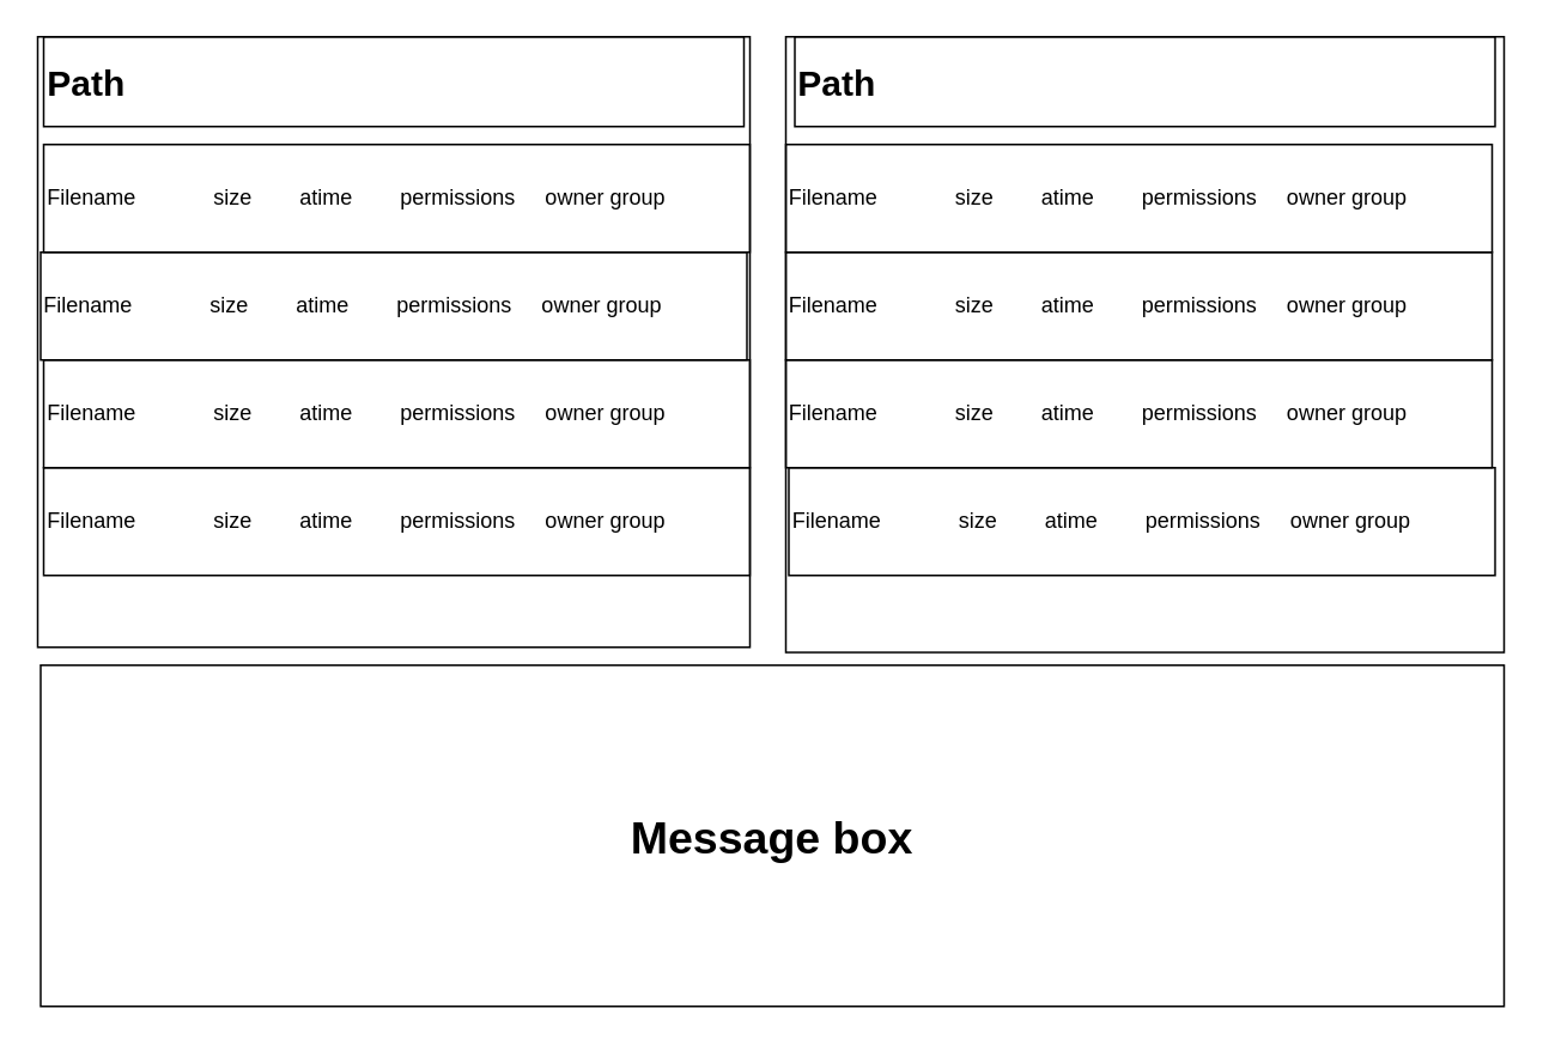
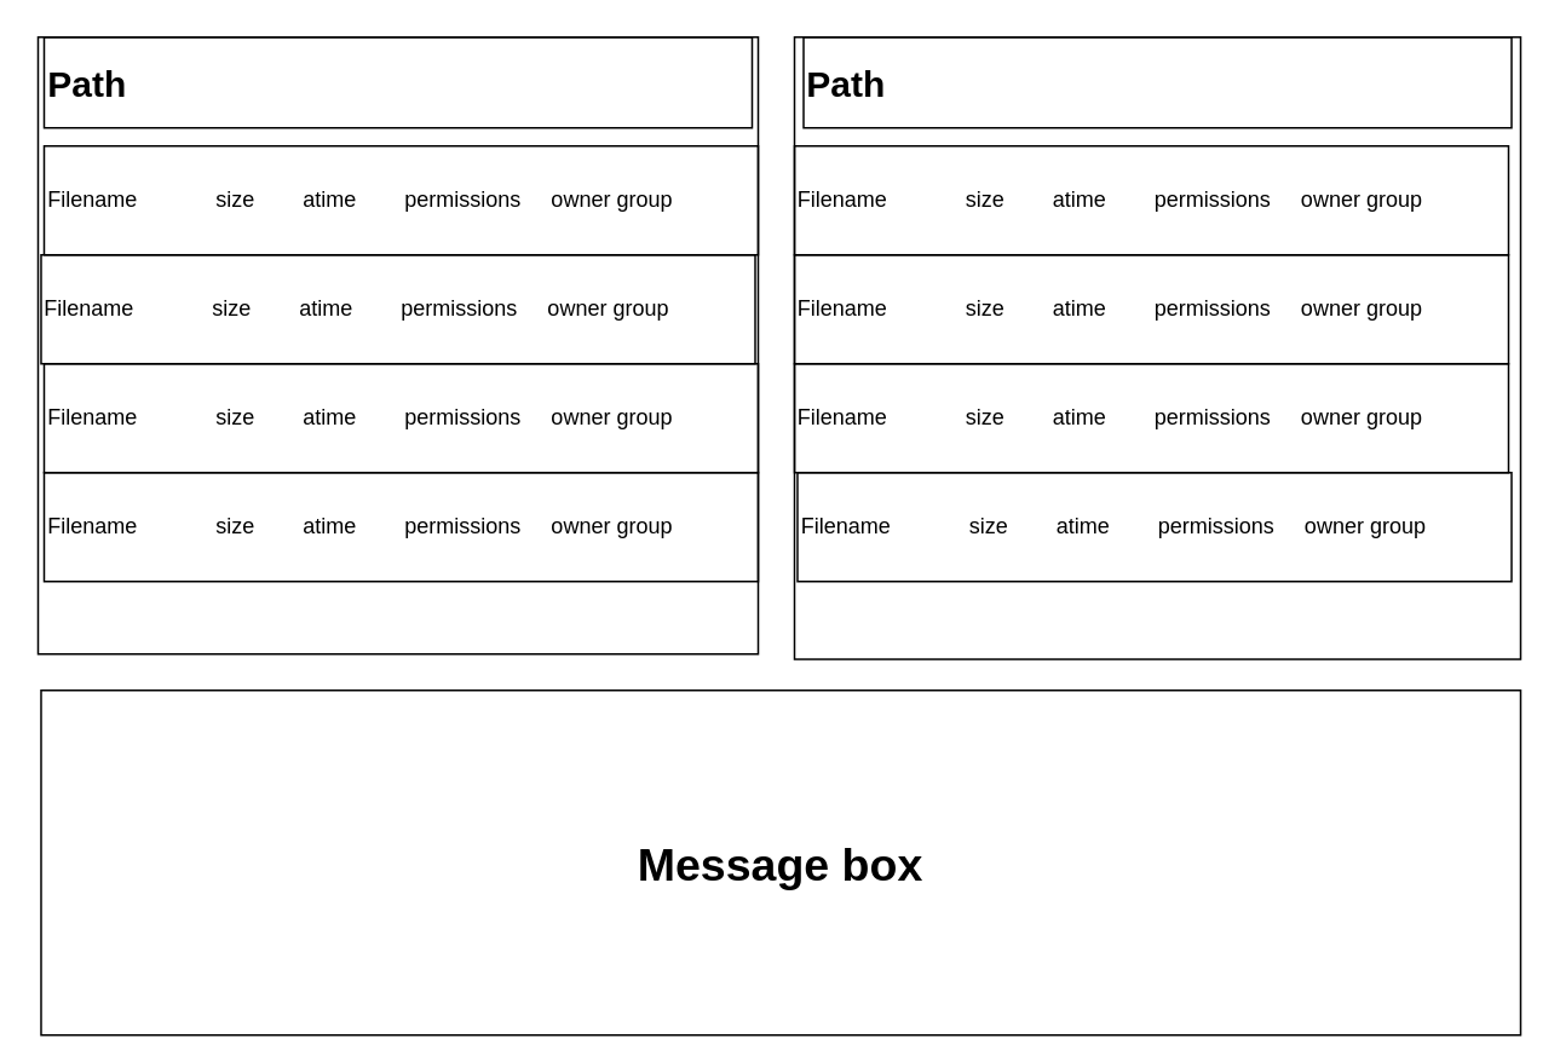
  <mxCell id="0" />
  <mxCell id="1" parent="0" />
  <mxCell id="2" value="" style="rounded=0;whiteSpace=wrap;html=1;fillColor=none;" vertex="1" parent="1"><mxGeometry x="20.33" y="20" width="396.67" height="340" as="geometry" /></mxCell>
  <mxCell id="3" value="" style="rounded=0;whiteSpace=wrap;html=1;fillColor=none;" vertex="1" parent="1"><mxGeometry x="437" y="20" width="400" height="342.86" as="geometry" /></mxCell>
  <mxCell id="4" value="&lt;b&gt;&lt;font style=&quot;font-size: 20px&quot;&gt;Path&lt;/font&gt;&lt;/b&gt;" style="rounded=0;whiteSpace=wrap;html=1;fillColor=none;align=left;" vertex="1" parent="1"><mxGeometry x="23.66" y="20" width="390" height="50" as="geometry" /></mxCell>
  <mxCell id="5" value="&lt;b&gt;&lt;font style=&quot;font-size: 20px&quot;&gt;Path&lt;/font&gt;&lt;/b&gt;" style="rounded=0;whiteSpace=wrap;html=1;fillColor=none;align=left;" vertex="1" parent="1"><mxGeometry x="442" y="20" width="390" height="50" as="geometry" /></mxCell>
  <mxCell id="6" value="Filename&amp;nbsp; &amp;nbsp; &amp;nbsp; &amp;nbsp; &amp;nbsp; &amp;nbsp; &amp;nbsp;size&amp;nbsp; &amp;nbsp; &amp;nbsp; &amp;nbsp; atime&amp;nbsp; &amp;nbsp; &amp;nbsp; &amp;nbsp; permissions&amp;nbsp; &amp;nbsp; &amp;nbsp;owner group" style="rounded=0;whiteSpace=wrap;html=1;fillColor=none;align=left;" vertex="1" parent="1"><mxGeometry x="23.66" y="80" width="393.34" height="60" as="geometry" /></mxCell>
  <mxCell id="7" value="Filename&amp;nbsp; &amp;nbsp; &amp;nbsp; &amp;nbsp; &amp;nbsp; &amp;nbsp; &amp;nbsp;size&amp;nbsp; &amp;nbsp; &amp;nbsp; &amp;nbsp; atime&amp;nbsp; &amp;nbsp; &amp;nbsp; &amp;nbsp; permissions&amp;nbsp; &amp;nbsp; &amp;nbsp;owner group" style="rounded=0;whiteSpace=wrap;html=1;fillColor=none;align=left;" vertex="1" parent="1"><mxGeometry x="437" y="80" width="393.34" height="60" as="geometry" /></mxCell>
  <mxCell id="8" value="Filename&amp;nbsp; &amp;nbsp; &amp;nbsp; &amp;nbsp; &amp;nbsp; &amp;nbsp; &amp;nbsp;size&amp;nbsp; &amp;nbsp; &amp;nbsp; &amp;nbsp; atime&amp;nbsp; &amp;nbsp; &amp;nbsp; &amp;nbsp; permissions&amp;nbsp; &amp;nbsp; &amp;nbsp;owner group" style="rounded=0;whiteSpace=wrap;html=1;fillColor=none;align=left;" vertex="1" parent="1"><mxGeometry x="21.99" y="140" width="393.34" height="60" as="geometry" /></mxCell>
  <mxCell id="9" value="Filename&amp;nbsp; &amp;nbsp; &amp;nbsp; &amp;nbsp; &amp;nbsp; &amp;nbsp; &amp;nbsp;size&amp;nbsp; &amp;nbsp; &amp;nbsp; &amp;nbsp; atime&amp;nbsp; &amp;nbsp; &amp;nbsp; &amp;nbsp; permissions&amp;nbsp; &amp;nbsp; &amp;nbsp;owner group" style="rounded=0;whiteSpace=wrap;html=1;fillColor=none;align=left;" vertex="1" parent="1"><mxGeometry x="23.66" y="200" width="393.34" height="60" as="geometry" /></mxCell>
  <mxCell id="10" value="Filename&amp;nbsp; &amp;nbsp; &amp;nbsp; &amp;nbsp; &amp;nbsp; &amp;nbsp; &amp;nbsp;size&amp;nbsp; &amp;nbsp; &amp;nbsp; &amp;nbsp; atime&amp;nbsp; &amp;nbsp; &amp;nbsp; &amp;nbsp; permissions&amp;nbsp; &amp;nbsp; &amp;nbsp;owner group" style="rounded=0;whiteSpace=wrap;html=1;fillColor=none;align=left;" vertex="1" parent="1"><mxGeometry x="23.66" y="260" width="393.34" height="60" as="geometry" /></mxCell>
  <mxCell id="11" value="Filename&amp;nbsp; &amp;nbsp; &amp;nbsp; &amp;nbsp; &amp;nbsp; &amp;nbsp; &amp;nbsp;size&amp;nbsp; &amp;nbsp; &amp;nbsp; &amp;nbsp; atime&amp;nbsp; &amp;nbsp; &amp;nbsp; &amp;nbsp; permissions&amp;nbsp; &amp;nbsp; &amp;nbsp;owner group" style="rounded=0;whiteSpace=wrap;html=1;fillColor=none;align=left;" vertex="1" parent="1"><mxGeometry x="437" y="140" width="393.34" height="60" as="geometry" /></mxCell>
  <mxCell id="12" value="Filename&amp;nbsp; &amp;nbsp; &amp;nbsp; &amp;nbsp; &amp;nbsp; &amp;nbsp; &amp;nbsp;size&amp;nbsp; &amp;nbsp; &amp;nbsp; &amp;nbsp; atime&amp;nbsp; &amp;nbsp; &amp;nbsp; &amp;nbsp; permissions&amp;nbsp; &amp;nbsp; &amp;nbsp;owner group" style="rounded=0;whiteSpace=wrap;html=1;fillColor=none;align=left;" vertex="1" parent="1"><mxGeometry x="437" y="200" width="393.34" height="60" as="geometry" /></mxCell>
  <mxCell id="13" value="Filename&amp;nbsp; &amp;nbsp; &amp;nbsp; &amp;nbsp; &amp;nbsp; &amp;nbsp; &amp;nbsp;size&amp;nbsp; &amp;nbsp; &amp;nbsp; &amp;nbsp; atime&amp;nbsp; &amp;nbsp; &amp;nbsp; &amp;nbsp; permissions&amp;nbsp; &amp;nbsp; &amp;nbsp;owner group" style="rounded=0;whiteSpace=wrap;html=1;fillColor=none;align=left;" vertex="1" parent="1"><mxGeometry x="438.66" y="260" width="393.34" height="60" as="geometry" /></mxCell>
- <mxCell id="14" value="Message box" style="rounded=0;whiteSpace=wrap;html=1;fillColor=none;align=center;fontStyle=1;fontSize=25;" vertex="1" parent="1"><mxGeometry x="21.99" y="370" width="815.01" height="190" as="geometry" /></mxCell>
+ <mxCell id="14" value="Message box" style="rounded=0;whiteSpace=wrap;html=1;fillColor=none;align=center;fontStyle=1;fontSize=25;" vertex="1" parent="1"><mxGeometry x="21.99" y="380" width="815.01" height="190" as="geometry" /></mxCell>
